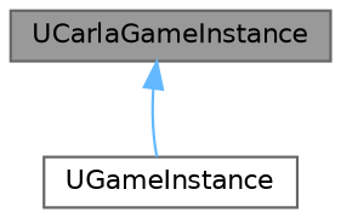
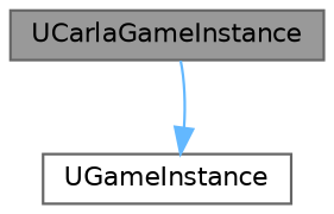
  digraph {
    node [color=gray40 fontname=Helvetica fontsize=10 shape=box style=filled]
    n1 [fillcolor=grey60 fontcolor=black height=0.2 label=UCarlaGameInstance width=0.4]
    n2 [fillcolor=white height=0.2 label=UGameInstance width=0.4]
-   n1 -> n2 [color=steelblue1 dir=back fontname=Helvetica fontsize=10 labelfontname=Helvetica labelfontsize=10 style=solid]
+   n2 -> n1 [color=steelblue1 dir=back fontname=Helvetica fontsize=10 labelfontname=Helvetica labelfontsize=10 style=solid]
  }
